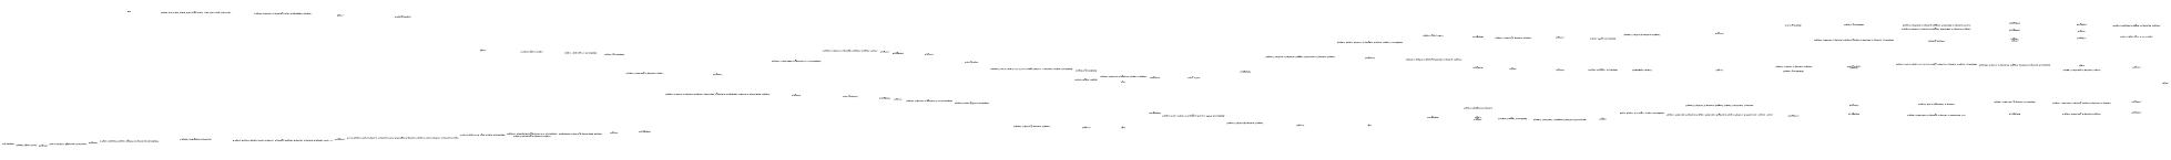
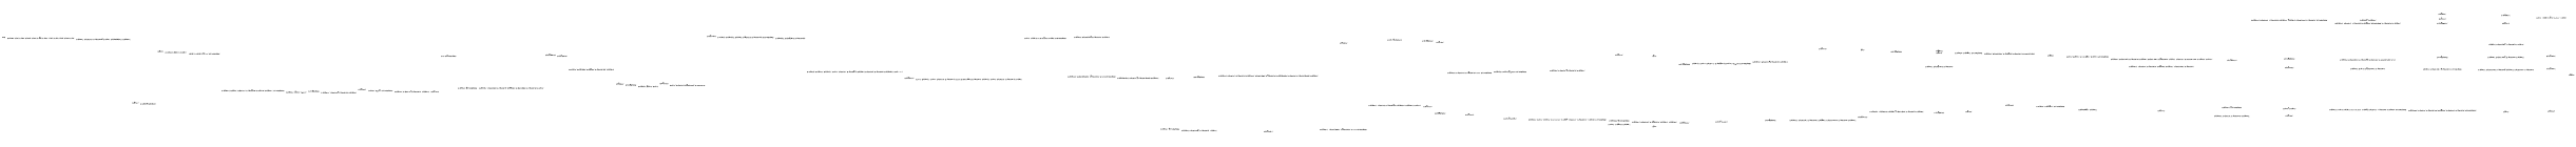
  digraph {
    rankdir=LR
    node [shape=record]
    edge [headport=n tailport=s]
    n1 [label=BB_entry336 shape=none]
    n2 [label="{15435: constant[undefined,v1]|15436: vardecl['j']|15437: vardecl['elem']|15438: vardecl['contains']|15439: vardecl['tmp']|15440: vardecl['tag']|15441: vardecl['tbody']|15442: vardecl['wrap']|15443: vardecl['l']|15444: vardecl['safe']|15445: vardecl['nodes']|15446: vardecl['i']}"]
    n3 [label="{15447: read-variable['elems',v3,-]|15448: read-property[v3,'length',v2]|15449: \<variable-non-null-undef\>['elems']|15450: write-variable[v2,'l']*|15451: read-variable['createSafeFragment',v6,v5]|15452: read-variable['context',v7,-]}"]
    n4 [label="{15453: call-0:0[v5,v6,v7,v4]}"]
    n5 [label="{15816: exceptional-return}"]
    n6 [label="{15454: write-variable[v4,'safe']*|15455: read-variable['Array',v9,-]}"]
    n7 [label="{15456: construct[-,v9,v8]}"]
    n8 [label="{15457: write-variable[v8,'nodes']*|15458: constant[0.0,v10]|15459: write-variable[v10,'i']*}"]
    n9 [label="{15460: read-variable['i',v12,-]|15461: read-variable['l',v13,-]|15462: \<[v12,v13,v11]|15463: if[v11](true-block:5303,false-block:5304)}"]
    n10 [label="{15464: read-variable['elems',v15,-]|15465: read-variable['i',v16,-]|15466: read-property[v15,v16,v14]|15467: \<variable-non-null-undef\>['elems']|15468: write-variable[v14,'elem']*|15469: read-variable['elem',v17,-]|15470: if[v17](true-block:5306,false-block:5305)}"]
    n11 [label="{15471: read-variable['tmp',v14,-]|15472: if[v14](true-block:5381,false-block:5383)}"]
    n12 [label="{15476: if[v17](true-block:5307,false-block:5380)}"]
    n13 [label="{15473: read-variable['elem',v18,-]|15474: constant[0.0,v19]|15475: ===[v18,v19,v17]}"]
    n14 [label="{15718: read-variable['safe',v16,-]|15719: read-property[v16,'removeChild',-]|15720: \<variable-non-null-undef\>['safe']|15721: read-variable['tmp',v17,-]}"]
    n15 [label="{15723: read-variable['support',v17,-]|15724: read-property[v17,'appendChecked',v16]|15725: \<variable-non-null-undef\>['support']|15726: ![v16,v15]|15727: if[v15](true-block:5384,false-block:5388)}"]
    n16 [label="{15477: read-variable['jQuery',v22,-]|15478: read-property[v22,'type',-]|15479: \<variable-non-null-undef\>['jQuery']|15480: read-variable['elem',v23,-]}"]
    n17 [label="{15713: constant[1.0,v18]|15714: read-variable['i',v19,-]|15715: +[v19,v20]|15716: +[v20,v18,v21]|15717: write-variable[v21,'i']}"]
    n18 [label="{15722: call-0:0[v16,'removeChild',v17,-]*}"]
    n19 [label="{15728: read-variable['jQuery',v19,-]|15729: read-property[v19,'grep',-]|15730: \<variable-non-null-undef\>['jQuery']|15731: read-variable['getAll',v22,v21]|15732: read-variable['nodes',v23,-]|15733: constant[\"input\",v24]}"]
    n20 [label="{15737: constant[0.0,v18]|15738: write-variable[v18,'i']*}"]
    n21 [label="{15481: call-0:0[v22,'type',v23,v19]}"]
    n22 [label="{15734: call-0:0[v21,v22,v23,v24,v20]}"]
    n23 [label="{15739: read-variable['nodes',v20,-]|15740: constant[1.0,v22]|15741: read-variable['i',v23,-]|15742: +[v23,v21]|15743: +[v21,v22,v24]|15744: write-variable[v24,'i']|15745: read-property[v20,v21,v19]|15746: \<variable-non-null-undef\>['nodes']|15747: write-variable[v19,'elem']|15748: if[v19](true-block:5390,false-block:5391)}"]
    n24 [label="{15482: constant[\"object\",v20]|15483: ===[v19,v20,v18]|15484: if[v18](true-block:5310,false-block:5311)}"]
    n25 [label="{15485: read-variable['jQuery',v25,-]|15486: read-property[v25,'merge',-]|15487: \<variable-non-null-undef\>['jQuery']|15488: read-variable['nodes',v26,-]|15489: read-variable['elem',v29,-]|15490: read-property[v29,'nodeType',v28]|15491: \<variable-non-null-undef\>['elem']|15492: if[v28](true-block:5312,false-block:5313)}"]
    n26 [label="{15493: read-variable['rhtml',v27,-]|15494: read-property[v27,'test',-]|15495: \<variable-non-null-undef\>['rhtml']|15496: read-variable['elem',v28,-]}"]
    n27 [label="{15497: read-variable['Array',v30,-]|15498: read-variable['elem',v31,-]}"]
    n28 [label="{15499: read-variable['elem',v27,-]}"]
    n29 [label="{15502: call-0:0[v27,'test',v28,v25]}"]
    n30 [label="{15500: construct[-,v30,v31,v27]}"]
    n31 [label="{15501: call-0:0[v25,'merge',v26,v27,-]*}"]
    n32 [label="{15503: ![v25,v24]|15504: if[v24](true-block:5318,false-block:5319)}"]
    n33 [label="{15505: read-variable['nodes',v30,-]|15506: read-property[v30,'push',-]|15507: \<variable-non-null-undef\>['nodes']|15508: read-variable['context',v33,-]|15509: read-property[v33,'createTextNode',-]|15510: \<variable-non-null-undef\>['context']|15511: read-variable['elem',v34,-]}"]
    n34 [label="{15512: read-variable['tmp',v29,-]|15513: if[v29](true-block:5325,false-block:5322)}"]
    n35 [label="{15514: call-0:0[v33,'createTextNode',v34,v31]}"]
    n36 [label="{15525: write-variable[v29,'tmp']*|15526: read-variable['rtagName',v35,-]|15527: read-property[v35,'exec',-]|15528: \<variable-non-null-undef\>['rtagName']|15529: read-variable['elem',v36,-]}"]
    n37 [label="{15516: read-variable['safe',v31,-]|15517: read-property[v31,'appendChild',-]|15518: \<variable-non-null-undef\>['safe']|15519: read-variable['context',v34,-]|15520: read-property[v34,'createElement',-]|15521: \<variable-non-null-undef\>['context']|15522: constant[\"div\",v35]}"]
    n38 [label="{15515: call-0:0[v30,'push',v31,-]*}"]
+   n39 [label="{15530: call-0:0[v35,'exec',v36,v33]}"]
    n40 [label="{15523: call-0:0[v34,'createElement',v35,v32]}"]
    n41 [label="{15531: if[v33](true-block:5330,false-block:5328)}"]
    n42 [label="{15524: call-0:0[v31,'appendChild',v32,v29]}"]
    n43 [label="{15536: constant[1.0,v34]|15537: read-property[v33,v34,v32]|15538: read-property[v32,'toLowerCase',-]|15539: \<property-non-null-undef\>[v33,v34]}"]
    n44 [label="{15532: read-variable['Array',v34,-]|15533: constant[\"\",v35]|15534: constant[\"\",v36]}"]
    n45 [label="{15540: call-0:0[v32,'toLowerCase',v30]}"]
    n46 [label="{15535: construct[-,v34,v35,v36,v33]}"]
    n47 [label="{15541: write-variable[v30,'tag']*|15542: read-variable['wrapMap',v36,-]|15543: read-variable['tag',v37,-]|15544: read-property[v36,v37,v35]|15545: \<variable-non-null-undef\>['wrapMap']|15546: if[v35](true-block:5334,false-block:5333)}"]
    n48 [label="{15550: write-variable[v35,'wrap']*|15551: read-variable['tmp',v37,-]|15552: read-variable['wrap',v42,-]|15553: constant[1.0,v43]|15554: read-property[v42,v43,v40]|15555: \<variable-non-null-undef\>['wrap']|15556: read-variable['elem',v45,-]|15557: read-property[v45,'replace',-]|15558: \<variable-non-null-undef\>['elem']|15559: read-variable['rxhtmlTag',v46,-]|15560: constant[\"\\\<$1\\\>\\\</$2\\\>\",v47]}"]
    n49 [label="{15547: read-variable['wrapMap',v36,-]|15548: read-property[v36,'_default',v35]|15549: \<variable-non-null-undef\>['wrapMap']}"]
    n50 [label="{15561: call-0:0[v45,'replace',v46,v47,v41]}"]
    n51 [label="{15562: +[v40,v41,v38]|15563: read-variable['wrap',v48,-]|15564: constant[2.0,v49]|15565: read-property[v48,v49,v39]|15566: \<variable-non-null-undef\>['wrap']|15567: +[v38,v39,v36]|15568: write-property[v37,'innerHTML',v36]|15569: \<variable-non-null-undef\>['tmp']*|15570: read-variable['wrap',v51,-]|15571: constant[0.0,v52]|15572: read-property[v51,v52,v50]|15573: \<variable-non-null-undef\>['wrap']|15574: write-variable[v50,'j']*}"]
    n52 [label="{15575: constant[1.0,v54]|15576: read-variable['j',v55,-]|15577: +[v55,v53]|15578: -[v53,v54,v56]|15579: write-variable[v56,'j']|15580: if[v53](true-block:5338,false-block:5339)}"]
    n53 [label="{15581: read-variable['tmp',v58,-]|15582: read-property[v58,'lastChild',v57]|15583: \<variable-non-null-undef\>['tmp']|15584: write-variable[v57,'tmp']*}"]
    n54 [label="{15585: read-variable['support',v59,-]|15586: read-property[v59,'leadingWhitespace',v58]|15587: \<variable-non-null-undef\>['support']|15588: ![v58,v57]|15589: if[v57](true-block:5340,false-block:5342)}"]
    n55 [label="{15595: if[v57](true-block:5343,false-block:5348)}"]
    n56 [label="{15590: read-variable['rleadingWhitespace',v61,-]|15591: read-property[v61,'test',-]|15592: \<variable-non-null-undef\>['rleadingWhitespace']|15593: read-variable['elem',v62,-]}"]
    n57 [label="{15596: read-variable['nodes',v61,-]|15597: read-property[v61,'push',-]|15598: \<variable-non-null-undef\>['nodes']|15599: read-variable['context',v64,-]|15600: read-property[v64,'createTextNode',-]|15601: \<variable-non-null-undef\>['context']|15602: read-variable['rleadingWhitespace',v68,-]|15603: read-property[v68,'exec',-]|15604: \<variable-non-null-undef\>['rleadingWhitespace']|15605: read-variable['elem',v69,-]}"]
    n58 [label="{15611: read-variable['support',v62,-]|15612: read-property[v62,'tbody',v61]|15613: \<variable-non-null-undef\>['support']|15614: ![v61,v60]|15615: if[v60](true-block:5349,false-block:5373)}"]
    n59 [label="{15594: call-0:0[v61,'test',v62,v57]}"]
    n60 [label="{15606: call-0:0[v68,'exec',v69,v66]}"]
    n61 [label="{15616: read-variable['tag',v65,-]|15617: constant[\"table\",v66]|15618: ===[v65,v66,v64]|15619: if[v64](true-block:5350,false-block:5353)}"]
    n62 [label="{15686: read-variable['jQuery',v64,-]|15687: read-property[v64,'merge',-]|15688: \<variable-non-null-undef\>['jQuery']|15689: read-variable['nodes',v65,-]|15690: read-variable['tmp',v67,-]|15691: read-property[v67,'childNodes',v66]|15692: \<variable-non-null-undef\>['tmp']}"]
    n63 [label="{15607: constant[0.0,v70]|15608: read-property[v66,v70,v65]}"]
    n64 [label="{15626: if[v64](true-block:5354,false-block:5355)}"]
    n65 [label="{15620: read-variable['rtbody',v69,-]|15621: read-property[v69,'test',-]|15622: \<variable-non-null-undef\>['rtbody']|15623: read-variable['elem',v70,-]}"]
    n66 [label="{15693: call-0:0[v64,'merge',v65,v66,-]*}"]
    n67 [label="{15609: call-0:0[v64,'createTextNode',v65,v62]}"]
    n68 [label="{15610: call-0:0[v61,'push',v62,-]*}"]
    n69 [label="{15627: read-variable['tmp',v67,-]|15628: read-property[v67,'firstChild',v63]|15629: \<variable-non-null-undef\>['tmp']}"]
    n70 [label="{15630: read-variable['wrap',v70,-]|15631: constant[1.0,v71]|15632: read-property[v70,v71,v68]|15633: \<variable-non-null-undef\>['wrap']|15634: constant[\"\\\<table\\\>\",v69]|15635: ===[v68,v69,v67]|15636: if[v67](true-block:5356,false-block:5359)}"]
    n71 [label="{15624: call-0:0[v69,'test',v70,v67]}"]
    n72 [label="{15694: read-variable['tmp',v69,-]|15695: constant[\"\",v68]|15696: write-property[v69,'textContent',v68]|15697: \<variable-non-null-undef\>['tmp']*}"]
    n73 [label="{15646: write-variable[v63,'elem']*|15647: read-variable['elem',v67,-]|15648: if[v67](true-block:5363,false-block:5364)}"]
    n74 [label="{15643: if[v67](true-block:5360,false-block:5361)}"]
    n75 [label="{15637: read-variable['rtbody',v74,-]|15638: read-property[v74,'test',-]|15639: \<variable-non-null-undef\>['rtbody']|15640: read-variable['elem',v75,-]}"]
    n76 [label="{15625: ![v67,v64]}"]
    n77 [label="{15654: write-variable[v67,'j']*}"]
    n78 [label="{15649: read-variable['elem',v69,-]|15650: read-property[v69,'childNodes',v68]|15651: \<variable-non-null-undef\>['elem']|15652: read-property[v68,'length',v67]|15653: \<property-non-null-undef\>[v69,'childNodes']}"]
    n79 [label="{15644: read-variable['tmp',v63,-]}"]
    n80 [label="{15645: constant[0.0,v63]}"]
    n81 [label="{15641: call-0:0[v74,'test',v75,v72]}"]
    n82 [label="{15655: constant[1.0,v69]|15656: read-variable['j',v70,-]|15657: +[v70,v68]|15658: -[v68,v69,v71]|15659: write-variable[v71,'j']|15660: if[v68](true-block:5366,false-block:5373)}"]
    n83 [label="{15642: ![v72,v67]}"]
    n84 [label="{15661: read-variable['jQuery',v74,-]|15662: read-property[v74,'nodeName',-]|15663: \<variable-non-null-undef\>['jQuery']|15664: read-variable['elem',v77,-]|15665: read-property[v77,'childNodes',v76]|15666: \<variable-non-null-undef\>['elem']|15667: read-variable['j',v78,-]|15668: read-property[v76,v78,v75]|15669: \<property-non-null-undef\>[v77,'childNodes']|15670: write-variable[v75,'tbody']|15671: constant[\"tbody\",v79]}"]
    n85 [label="{15672: call-0:0[v74,'nodeName',v75,v79,v72]}"]
    n86 [label="{15673: if[v72](true-block:5369,false-block:5370)}"]
    n87 [label="{15680: if[v72](true-block:5371,false-block:5365)}"]
    n88 [label="{15674: read-variable['tbody',v82,-]|15675: read-property[v82,'childNodes',v81]|15676: \<variable-non-null-undef\>['tbody']|15677: read-property[v81,'length',v80]|15678: \<property-non-null-undef\>[v82,'childNodes']|15679: ![v80,v72]}"]
    n89 [label="{15681: read-variable['elem',v81,-]|15682: read-property[v81,'removeChild',-]|15683: \<variable-non-null-undef\>['elem']|15684: read-variable['tbody',v82,-]}"]
    n90 [label="{15685: call-0:0[v81,'removeChild',v82,-]*}"]
    n91 [label="{15698: read-variable['tmp',v71,-]|15699: read-property[v71,'firstChild',v70]|15700: \<variable-non-null-undef\>['tmp']|15701: if[v70](true-block:5377,false-block:5378)}"]
    n92 [label="{15702: read-variable['tmp',v73,-]|15703: read-property[v73,'removeChild',-]|15704: \<variable-non-null-undef\>['tmp']|15705: read-variable['tmp',v75,-]|15706: read-property[v75,'firstChild',v74]|15707: \<variable-non-null-undef\>['tmp']}"]
    n93 [label="{15708: read-variable['safe',v73,-]|15709: read-property[v73,'lastChild',v72]|15710: \<variable-non-null-undef\>['safe']|15711: write-variable[v72,'tmp']*}"]
    n94 [label="{15712: call-0:0[v73,'removeChild',v74,-]*}"]
    n95 [label="{15735: read-variable['fixDefaultChecked',v25,-]}"]
    n96 [label="{15749: read-variable['selection',v25,-]|15750: if[v25](true-block:5392,false-block:5395)}"]
    n97 [label="{15751: constant[null,v25]|15752: write-variable[v25,'tmp']*|15753: read-variable['safe',v1,-]}"]
    n98 [label="{15736: call-0:0[v19,'grep',v20,v25,-]*}"]
    n99 [label="{15762: if[v25](true-block:5389,false-block:5396)}"]
    n100 [label="{15754: read-variable['jQuery',v29,-]|15755: read-property[v29,'inArray',-]|15756: \<variable-non-null-undef\>['jQuery']|15757: read-variable['elem',v30,-]|15758: read-variable['selection',v31,-]}"]
    n101 [label="{15815: return[v1]}"]
    n102 [label="{15763: read-variable['jQuery',v28,-]|15764: read-property[v28,'contains',-]|15765: \<variable-non-null-undef\>['jQuery']|15766: read-variable['elem',v30,-]|15767: read-property[v30,'ownerDocument',v29]|15768: \<variable-non-null-undef\>['elem']|15769: read-variable['elem',v31,-]}"]
    n103 [label="{15759: call-0:0[v29,'inArray',v30,v31,v26]}"]
    n104 [label="{15770: call-0:0[v28,'contains',v29,v31,v26]}"]
    n105 [label="{15760: constant[-1.0,v27]|15761: !==[v26,v27,v25]}"]
    n106 [label="{15771: write-variable[v26,'contains']*|15772: read-variable['getAll',v34,v33]|15773: read-variable['safe',v37,-]|15774: read-property[v37,'appendChild',-]|15775: \<variable-non-null-undef\>['safe']|15776: read-variable['elem',v38,-]}"]
    n107 [label="{15777: call-0:0[v37,'appendChild',v38,v35]}"]
    n108 [label="{15778: constant[\"script\",v39]}"]
    n109 [label="{15779: call-0:0[v33,v34,v35,v39,v32]}"]
    n110 [label="{15780: write-variable[v32,'tmp']*|15781: read-variable['contains',v40,-]|15782: if[v40](true-block:5403,false-block:5405)}"]
    n111 [label="{15783: read-variable['setGlobalEval',v42,v41]|15784: read-variable['tmp',v43,-]}"]
    n112 [label="{15786: read-variable['scripts',v41,-]|15787: if[v41](true-block:5406,false-block:5389)}"]
    n113 [label="{15785: call-0:0[v41,v42,v43,-]*}"]
    n114 [label="{15788: constant[0.0,v42]|15789: write-variable[v42,'j']*}"]
    n115 [label="{15790: read-variable['tmp',v44,-]|15791: constant[1.0,v46]|15792: read-variable['j',v47,-]|15793: +[v47,v45]|15794: +[v45,v46,v48]|15795: write-variable[v48,'j']|15796: read-property[v44,v45,v43]|15797: \<variable-non-null-undef\>['tmp']|15798: write-variable[v43,'elem']|15799: if[v43](true-block:5408,false-block:5389)}"]
    n116 [label="{15800: read-variable['rscriptType',v51,-]|15801: read-property[v51,'test',-]|15802: \<variable-non-null-undef\>['rscriptType']|15803: read-variable['elem',v53,-]|15804: read-property[v53,'type',v52]|15805: \<variable-non-null-undef\>['elem']|15806: if[v52](true-block:5410,false-block:5409)}"]
    n117 [label="{15808: call-0:0[v51,'test',v52,v49]}"]
    n118 [label="{15807: constant[\"\",v52]}"]
    n119 [label="{15810: read-variable['scripts',v54,-]|15811: read-property[v54,'push',-]|15812: \<variable-non-null-undef\>['scripts']|15813: read-variable['elem',v55,-]}"]
    n120 [label="{15814: call-0:0[v54,'push',v55,-]*}"]
    n1 -> n2 [headlabel="    5296"]
    n2 -> n3 [headlabel="      5297"]
    n3 -> n4 [headlabel="      5298"]
    n3 -> n5 [color=gray headlabel="      5415"]
    n4 -> n5 [color=gray]
    n4 -> n6 [headlabel="      5299"]
    n6 -> n5 [color=gray]
    n6 -> n7 [headlabel="      5300"]
    n7 -> n5 [color=gray]
    n7 -> n8 [headlabel="      5301"]
    n8 -> n9 [headlabel="      5302"]
    n9 -> n5 [color=gray]
    n9 -> n10 [headlabel="      5303"]
    n9 -> n11 [headlabel="      5304"]
    n10 -> n5 [color=gray]
    n10 -> n12 [headlabel="      5306"]
    n10 -> n13 [headlabel="      5305"]
    n11 -> n5 [color=gray]
    n11 -> n14 [headlabel="      5381"]
    n11 -> n15 [headlabel="      5383"]
    n12 -> n16 [headlabel="      5307"]
    n12 -> n17 [headlabel="      5380"]
    n13 -> n5 [color=gray]
    n13 -> n12
    n14 -> n5 [color=gray]
    n14 -> n18 [headlabel="      5382"]
    n15 -> n5 [color=gray]
    n15 -> n19 [headlabel="      5384"]
    n15 -> n20 [headlabel="      5388"]
    n16 -> n5 [color=gray]
    n16 -> n21 [headlabel="      5308"]
    n17 -> n5 [color=gray]
    n17 -> n9
    n18 -> n5 [color=gray]
    n18 -> n15
    n19 -> n5 [color=gray]
    n19 -> n22 [headlabel="      5385"]
    n20 -> n23 [headlabel="      5389"]
    n21 -> n5 [color=gray]
    n21 -> n24 [headlabel="      5309"]
    n22 -> n5 [color=gray]
    n22 -> n95 [headlabel="      5386"]
    n23 -> n5 [color=gray]
    n23 -> n96 [headlabel="      5390"]
    n23 -> n97 [headlabel="      5391"]
    n24 -> n5 [color=gray]
    n24 -> n25 [headlabel="      5310"]
    n24 -> n26 [headlabel="      5311"]
    n25 -> n5 [color=gray]
    n25 -> n27 [headlabel="      5312"]
    n25 -> n28 [headlabel="      5313"]
    n26 -> n5 [color=gray]
    n26 -> n29 [headlabel="      5316"]
    n27 -> n5 [color=gray]
    n27 -> n30 [headlabel="      5314"]
    n28 -> n5 [color=gray]
    n28 -> n31 [headlabel="      5315"]
    n29 -> n5 [color=gray]
    n29 -> n32 [headlabel="      5317"]
    n30 -> n5 [color=gray]
    n30 -> n31
    n31 -> n5 [color=gray]
    n31 -> n17
    n32 -> n5 [color=gray]
    n32 -> n33 [headlabel="      5318"]
    n32 -> n34 [headlabel="      5319"]
    n33 -> n5 [color=gray]
    n33 -> n35 [headlabel="      5320"]
    n34 -> n5 [color=gray]
    n34 -> n36 [headlabel="      5325"]
    n34 -> n37 [headlabel="      5322"]
    n35 -> n5 [color=gray]
    n35 -> n38 [headlabel="      5321"]
    n36 -> n5 [color=gray]
+   n36 -> n39 [headlabel="      5326"]
    n37 -> n5 [color=gray]
    n37 -> n40 [headlabel="      5323"]
    n38 -> n5 [color=gray]
    n38 -> n17
+   n39 -> n5 [color=gray]
+   n39 -> n41 [headlabel="      5327"]
    n40 -> n5 [color=gray]
    n40 -> n42 [headlabel="      5324"]
    n41 -> n43 [headlabel="      5330"]
    n41 -> n44 [headlabel="      5328"]
    n42 -> n5 [color=gray]
    n42 -> n36
    n43 -> n5 [color=gray]
    n43 -> n45 [headlabel="      5331"]
    n44 -> n5 [color=gray]
    n44 -> n46 [headlabel="      5329"]
    n45 -> n5 [color=gray]
    n45 -> n47 [headlabel="      5332"]
    n46 -> n5 [color=gray]
    n46 -> n43
    n47 -> n5 [color=gray]
    n47 -> n48 [headlabel="      5334"]
    n47 -> n49 [color=gray headlabel="      5333"]
    n48 -> n5 [color=gray]
    n48 -> n50 [headlabel="      5335"]
    n49 -> n5 [color=gray]
    n49 -> n48
    n50 -> n5 [color=gray]
    n50 -> n51 [headlabel="      5336"]
    n51 -> n5 [color=gray]
    n51 -> n52 [headlabel="      5337"]
    n52 -> n5 [color=gray]
    n52 -> n53 [headlabel="      5338"]
    n52 -> n54 [headlabel="      5339"]
    n53 -> n5 [color=gray]
    n53 -> n52
    n54 -> n5 [color=gray]
    n54 -> n55 [headlabel="      5342"]
    n54 -> n56 [headlabel="      5340"]
    n55 -> n57 [headlabel="      5343"]
    n55 -> n58 [headlabel="      5348"]
    n56 -> n5 [color=gray]
    n56 -> n59 [headlabel="      5341"]
    n57 -> n5 [color=gray]
    n57 -> n60 [headlabel="      5344"]
    n58 -> n5 [color=gray]
    n58 -> n61 [headlabel="      5349"]
    n58 -> n62 [headlabel="      5373"]
    n59 -> n5 [color=gray]
    n59 -> n55
    n60 -> n5 [color=gray]
    n60 -> n63 [headlabel="      5345"]
    n61 -> n5 [color=gray]
    n61 -> n64 [headlabel="      5353"]
    n61 -> n65 [color=gray headlabel="      5350"]
    n62 -> n5 [color=gray]
    n62 -> n66 [headlabel="      5374"]
    n63 -> n5 [color=gray]
    n63 -> n67 [headlabel="      5346"]
    n64 -> n69 [headlabel="      5354"]
    n64 -> n70 [headlabel="      5355"]
    n65 -> n5 [color=gray]
    n65 -> n71 [headlabel="      5351"]
    n66 -> n5 [color=gray]
    n66 -> n72 [headlabel="      5375"]
    n67 -> n5 [color=gray]
    n67 -> n68 [headlabel="      5347"]
    n68 -> n5 [color=black]
    n68 -> n58
    n69 -> n5 [color=gray]
    n69 -> n73 [headlabel="      5362"]
    n70 -> n5 [color=gray]
    n70 -> n74 [headlabel="      5359"]
    n70 -> n75 [headlabel="      5356"]
    n71 -> n5 [color=gray]
    n71 -> n76 [headlabel="      5352"]
    n72 -> n5 [color=gray]
    n72 -> n91 [headlabel="      5376"]
    n73 -> n5 [color=gray]
    n73 -> n77 [headlabel="      5364"]
    n73 -> n78 [headlabel="      5363"]
    n74 -> n79 [headlabel="      5360"]
    n74 -> n80 [headlabel="      5361"]
    n75 -> n5 [color=gray]
    n75 -> n81 [headlabel="      5357"]
    n76 -> n5 [color=gray]
    n76 -> n64
    n77 -> n82 [headlabel="      5365"]
    n78 -> n5 [color=gray]
    n78 -> n77
    n79 -> n5 [color=gray]
    n79 -> n73
    n80 -> n73
    n81 -> n5 [color=gray]
    n81 -> n83 [headlabel="      5358"]
    n82 -> n5 [color=gray]
    n82 -> n62
    n82 -> n84 [headlabel="      5366"]
    n83 -> n5 [color=gray]
    n83 -> n74
    n84 -> n5 [color=gray]
    n84 -> n85 [headlabel="      5367"]
    n85 -> n5 [color=gray]
    n85 -> n86 [headlabel="      5368"]
    n86 -> n87 [headlabel="      5370"]
    n86 -> n88 [headlabel="      5369"]
    n87 -> n82
    n87 -> n89 [headlabel="      5371"]
    n88 -> n5 [color=gray]
    n88 -> n87
    n89 -> n5 [color=gray]
    n89 -> n90 [headlabel="      5372"]
    n90 -> n5 [color=gray]
    n90 -> n82
    n91 -> n5 [color=gray]
    n91 -> n92 [headlabel="      5377"]
    n91 -> n93 [headlabel="      5378"]
    n92 -> n5 [color=gray]
    n92 -> n94 [headlabel="      5379"]
    n93 -> n5 [color=gray]
    n93 -> n17
    n94 -> n5 [color=gray]
    n94 -> n91
    n95 -> n5 [color=gray]
    n95 -> n98 [headlabel="      5387"]
    n96 -> n5 [color=gray]
    n96 -> n99 [headlabel="      5395"]
    n96 -> n100 [headlabel="      5392"]
    n97 -> n5 [color=gray]
    n97 -> n101 [headlabel="      5414"]
    n98 -> n5 [color=gray]
    n98 -> n20
    n99 -> n23
    n99 -> n102 [headlabel="      5396"]
    n100 -> n5 [color=gray]
    n100 -> n103 [headlabel="      5393"]
    n102 -> n5 [color=gray]
    n102 -> n104 [headlabel="      5397"]
    n103 -> n5 [color=gray]
    n103 -> n105 [headlabel="      5394"]
    n104 -> n5 [color=gray]
    n104 -> n106 [headlabel="      5398"]
    n105 -> n5 [color=gray]
    n105 -> n99
    n106 -> n5 [color=gray]
    n106 -> n107 [headlabel="      5399"]
    n107 -> n5 [color=gray]
    n107 -> n108 [headlabel="      5400"]
    n108 -> n109 [headlabel="      5401"]
    n109 -> n5 [color=gray]
    n109 -> n110 [headlabel="      5402"]
    n110 -> n5 [color=gray]
    n110 -> n111 [headlabel="      5403"]
    n110 -> n112 [headlabel="      5405"]
    n111 -> n5 [color=gray]
    n111 -> n113 [headlabel="      5404"]
    n112 -> n5 [color=gray]
    n112 -> n23
    n112 -> n114 [headlabel="      5406"]
    n113 -> n5 [color=gray]
    n113 -> n112
    n114 -> n115 [headlabel="      5407"]
    n115 -> n5 [color=gray]
    n115 -> n23
    n115 -> n116 [headlabel="      5408"]
    n116 -> n5 [color=gray]
    n116 -> n117 [headlabel="      5410"]
    n116 -> n118 [headlabel="      5409"]
    n117 -> n5 [color=gray]
    n118 -> n117
    n119 -> n5 [color=gray]
    n119 -> n120 [headlabel="      5413"]
    n120 -> n5 [color=gray]
    n120 -> n115
  }
